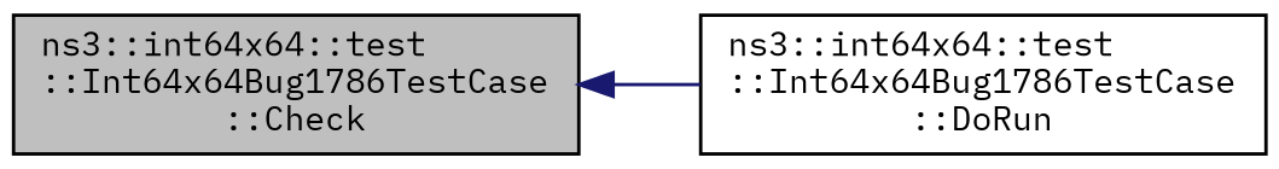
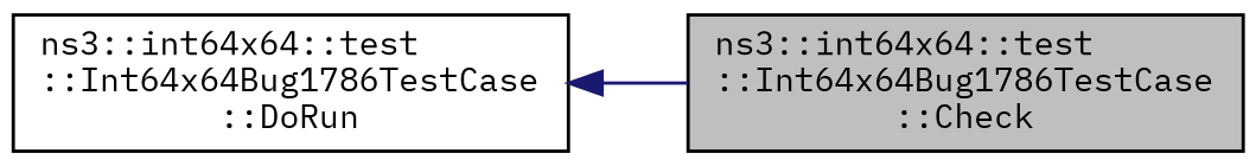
  digraph {
    rankdir=LR
    fontname="IBM Plex Mono"
    node [color=black fontname="IBM Plex Mono" fontsize=10 shape=record style=filled]
    n1 [fillcolor=grey75 fontcolor=black height=0.2 label="ns3::int64x64::test\l::Int64x64Bug1786TestCase\l::Check" width=0.4]
    n2 [fillcolor=white height=0.2 label="ns3::int64x64::test\l::Int64x64Bug1786TestCase\l::DoRun" width=0.4]
-   n1 -> n2 [color=midnightblue dir=back fontname="IBM Plex Mono" fontsize=10 labelfontname=Helvetica labelfontsize=10 style=solid]
+   n2 -> n1 [color=midnightblue dir=back fontname="IBM Plex Mono" fontsize=10 labelfontname=Helvetica labelfontsize=10 style=solid]
  }
